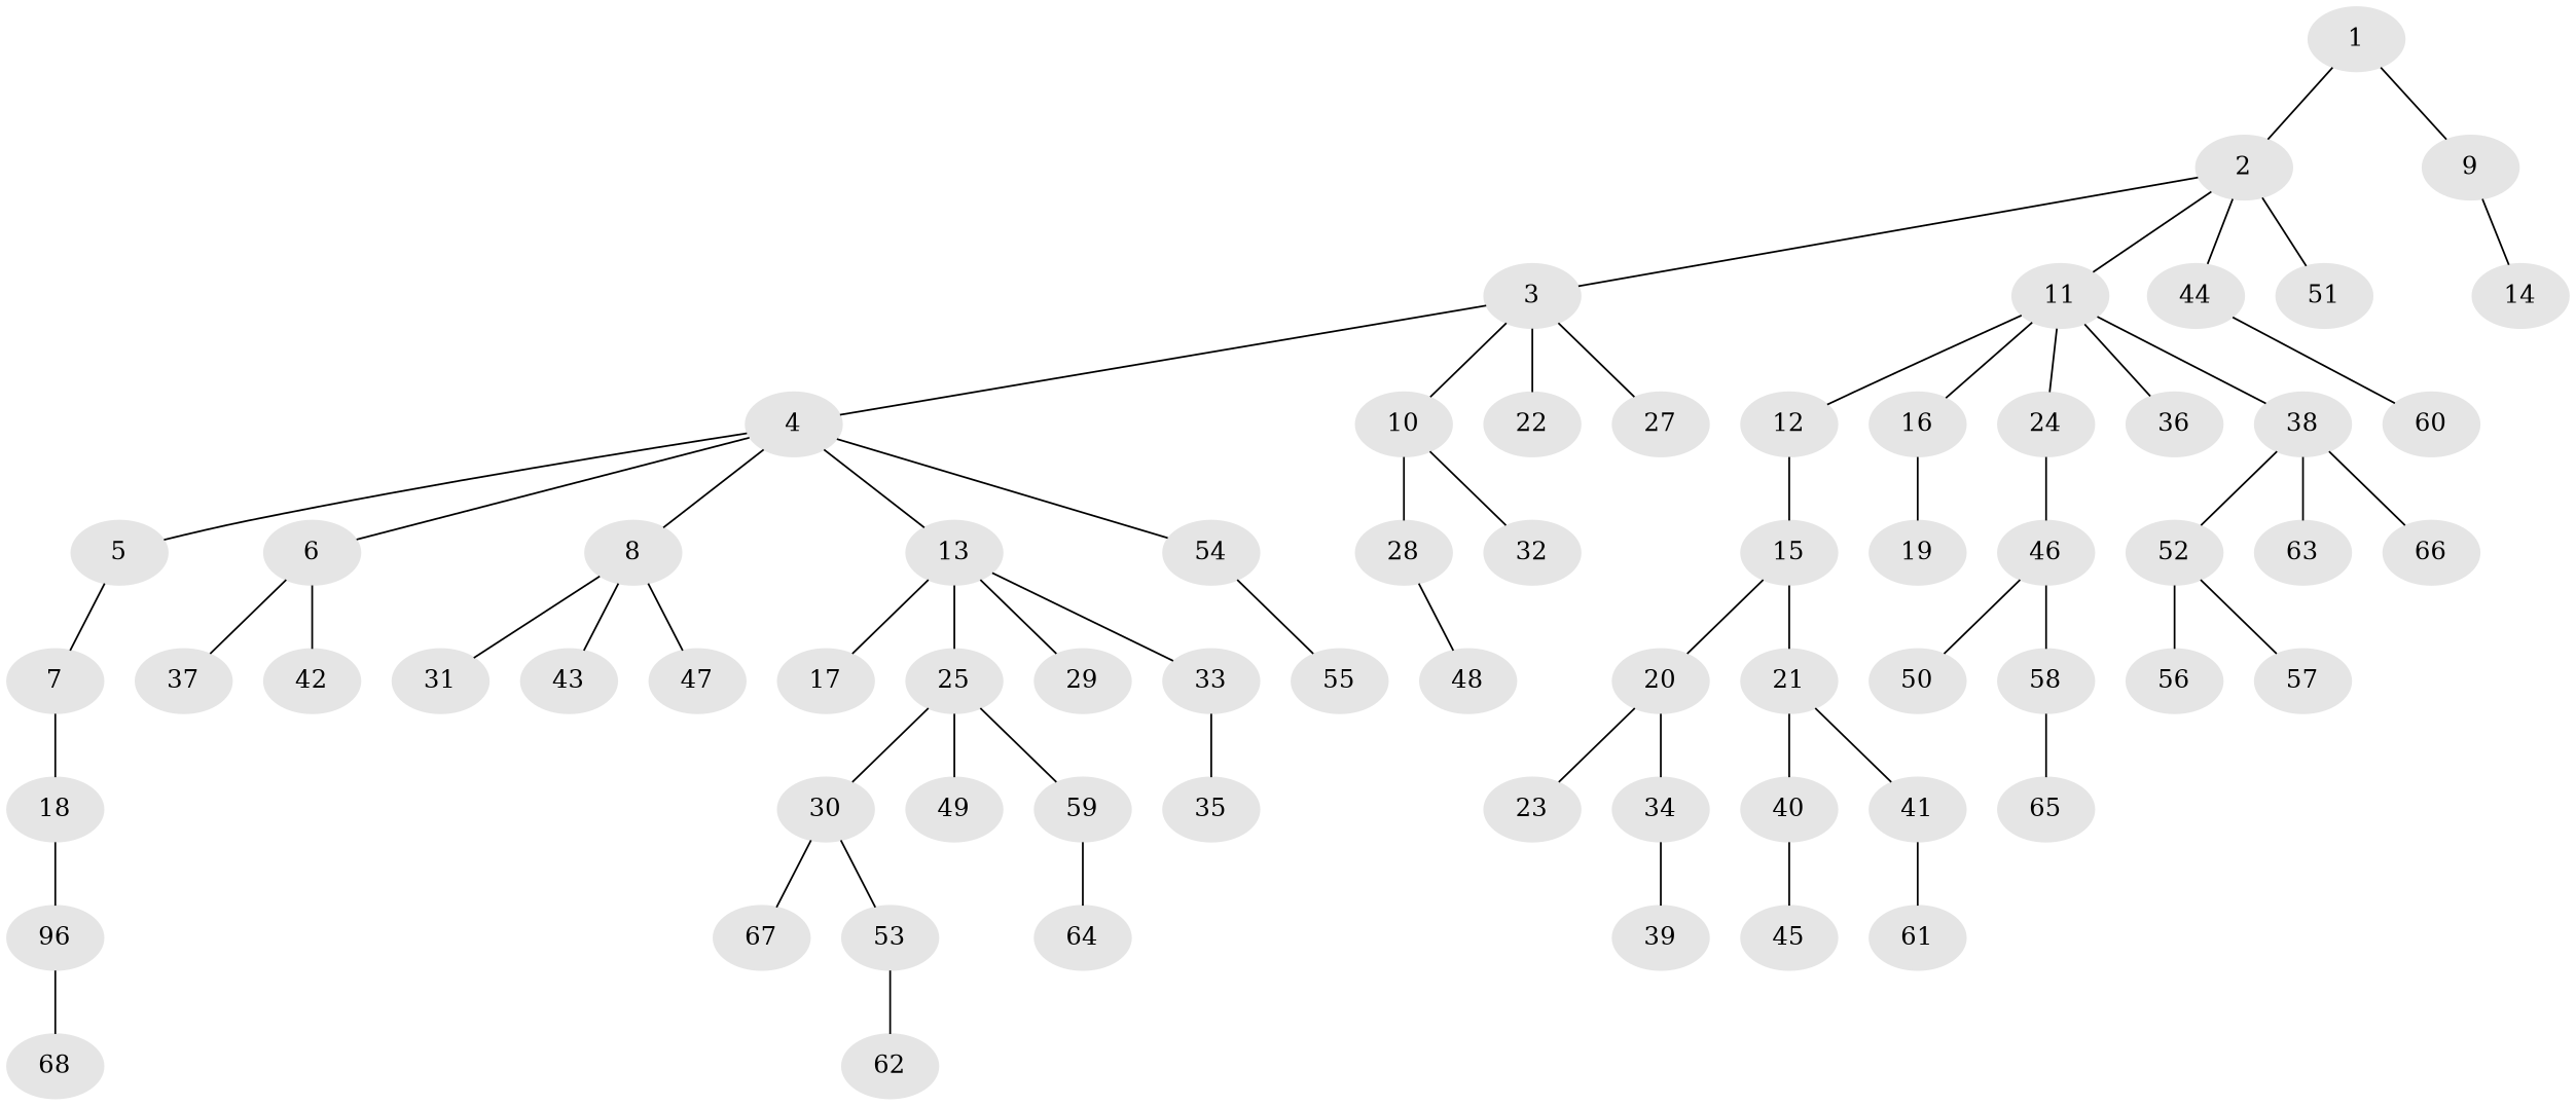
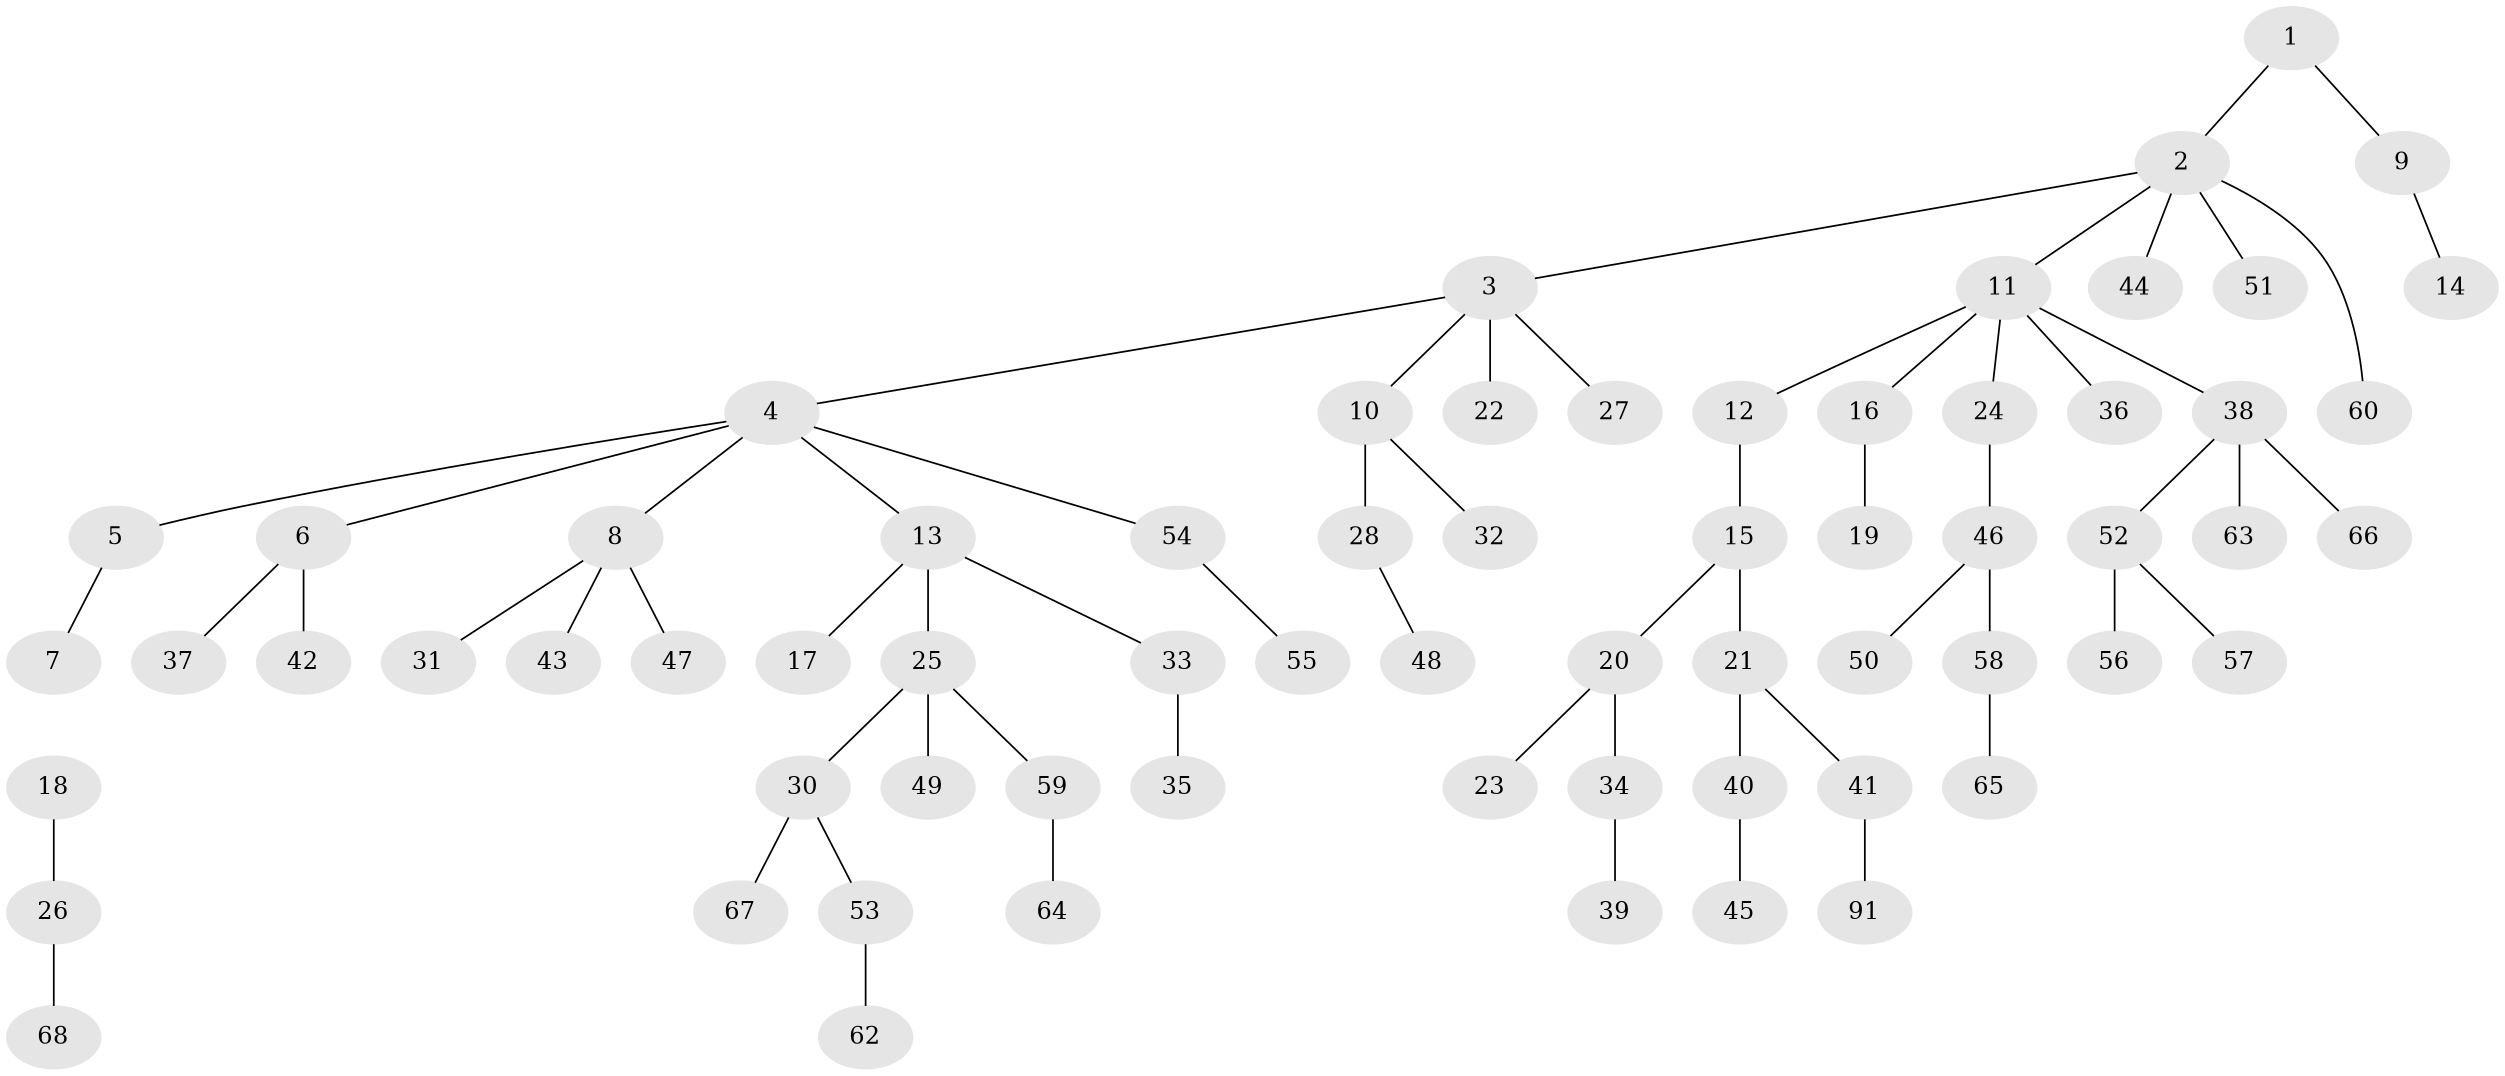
  graph {
    node [color=gray90 style=filled]
    1
    2
    9
    3
    11
    44
    51
    14
    4
    10
    22
    27
    12
    16
    24
    36
    38
    60
    5
    6
    8
    13
    54
    28
    32
    7
    37
    42
    31
    43
    47
    17
    25
-   29
    33
    55
    18
-   26 [label=96]
+   26
    48
    15
    19
    46
    52
    63
    66
    20
    21
    30
    49
    59
    35
    23
    34
    40
    41
    68
    39
    45
-   61
+   61 [label=91]
    50
    58
    67
    53
    64
    56
    57
    65
    62
    1 -- 2
    1 -- 9
    2 -- 3
    2 -- 11
    2 -- 44
    2 -- 51
    9 -- 14
    3 -- 4
    3 -- 10
    3 -- 22
    3 -- 27
    11 -- 12
    11 -- 16
    11 -- 24
    11 -- 36
    11 -- 38
-   44 -- 60
+   2 -- 60
    4 -- 5
    4 -- 6
    4 -- 8
    4 -- 13
    4 -- 54
    10 -- 28
    10 -- 32
    12 -- 15
    16 -- 19
    24 -- 46
    38 -- 52
    38 -- 63
    38 -- 66
    5 -- 7
    6 -- 37
    6 -- 42
    8 -- 31
    8 -- 43
    8 -- 47
    13 -- 17
    13 -- 25
-   13 -- 29
    13 -- 33
    54 -- 55
    28 -- 48
-   7 -- 18
    25 -- 30
    25 -- 49
    25 -- 59
    33 -- 35
    18 -- 26
    26 -- 68
    15 -- 20
    15 -- 21
    46 -- 50
    46 -- 58
    52 -- 56
    52 -- 57
    20 -- 23
    20 -- 34
    21 -- 40
    21 -- 41
    30 -- 67
    30 -- 53
    59 -- 64
    34 -- 39
    40 -- 45
    41 -- 61
    58 -- 65
    53 -- 62
  }
